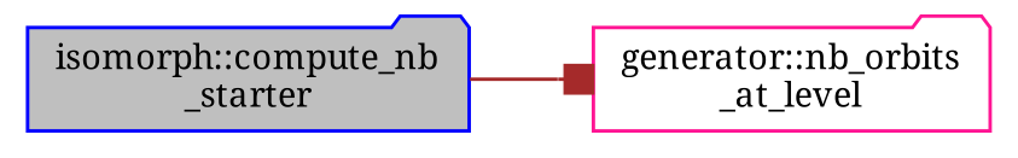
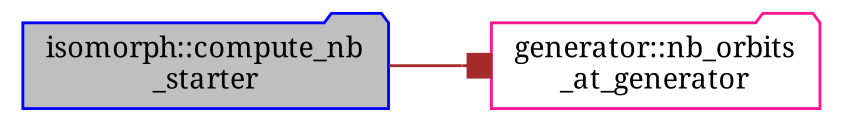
  digraph {
    rankdir=LR
    fontname="Noto Serif"
    node [fontname="Noto Serif" fontsize=10 shape=folder style=filled]
    n1 [color=blue fillcolor=grey75 fontcolor=black height=0.2 label="isomorph::compute_nb\l_starter" width=0.4]
-   n2 [color=deeppink fillcolor=white height=0.2 label="generator::nb_orbits\l_at_level" width=0.4]
+   n2 [color=deeppink fillcolor=white height=0.2 label="generator::nb_orbits\l_at_generator" width=0.4]
    n1 -> n2 [color=brown fontname="Noto Serif" fontsize=10 labelfontname=Helvetica labelfontsize=10 style=solid arrowhead=box]
  }
